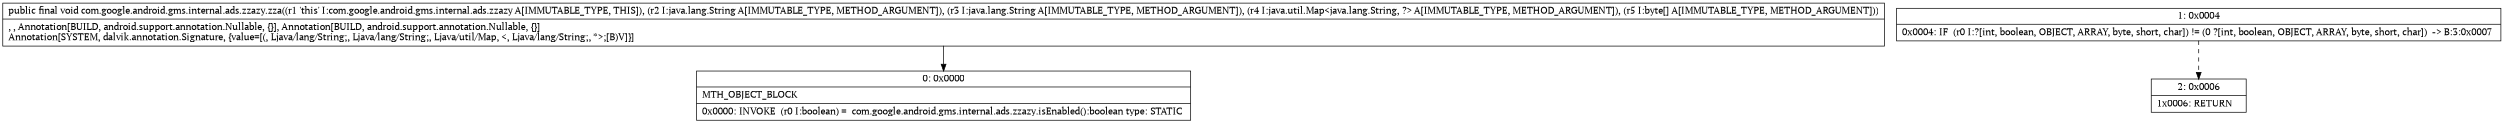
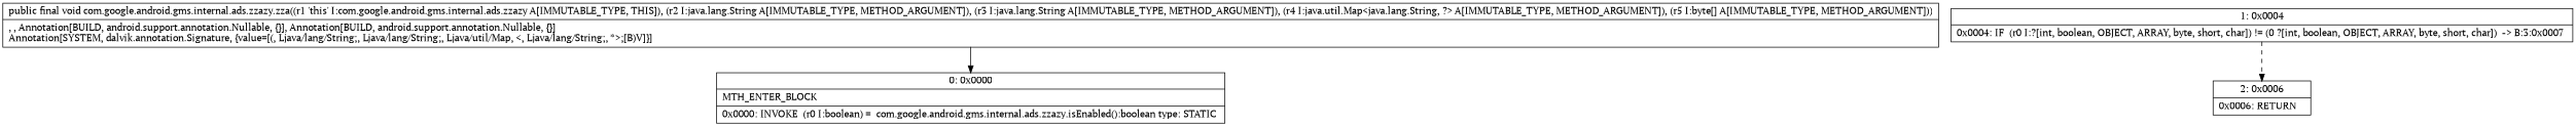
  digraph {
    fontname="PT Serif"
    node [fontname="PT Serif" shape=record]
    edge [fontname="PT Serif"]
-   n1 [label="{0\:\ 0x0000|MTH_OBJECT_BLOCK\l|0x0000: INVOKE  (r0 I:boolean) =  com.google.android.gms.internal.ads.zzazy.isEnabled():boolean type: STATIC \l}"]
+   n1 [label="{0\:\ 0x0000|MTH_ENTER_BLOCK\l|0x0000: INVOKE  (r0 I:boolean) =  com.google.android.gms.internal.ads.zzazy.isEnabled():boolean type: STATIC \l}"]
    n2 [label="{1\:\ 0x0004|0x0004: IF  (r0 I:?[int, boolean, OBJECT, ARRAY, byte, short, char]) != (0 ?[int, boolean, OBJECT, ARRAY, byte, short, char])  \-\> B:3:0x0007 \l}"]
-   n3 [label="{2\:\ 0x0006|1x0006: RETURN   \l}"]
+   n3 [label="{2\:\ 0x0006|0x0006: RETURN   \l}"]
    n4 [label="{public final void com.google.android.gms.internal.ads.zzazy.zza((r1 'this' I:com.google.android.gms.internal.ads.zzazy A[IMMUTABLE_TYPE, THIS]), (r2 I:java.lang.String A[IMMUTABLE_TYPE, METHOD_ARGUMENT]), (r3 I:java.lang.String A[IMMUTABLE_TYPE, METHOD_ARGUMENT]), (r4 I:java.util.Map\<java.lang.String, ?\> A[IMMUTABLE_TYPE, METHOD_ARGUMENT]), (r5 I:byte[] A[IMMUTABLE_TYPE, METHOD_ARGUMENT]))  | , , Annotation[BUILD, android.support.annotation.Nullable, \{\}], Annotation[BUILD, android.support.annotation.Nullable, \{\}]\lAnnotation[SYSTEM, dalvik.annotation.Signature, \{value=[(, Ljava\/lang\/String;, Ljava\/lang\/String;, Ljava\/util\/Map, \<, Ljava\/lang\/String;, *\>;[B)V]\}]\l}"]
    n2 -> n3 [style=dashed]
    n4 -> n1
  }
